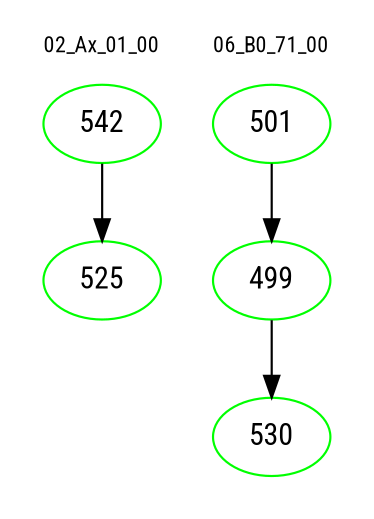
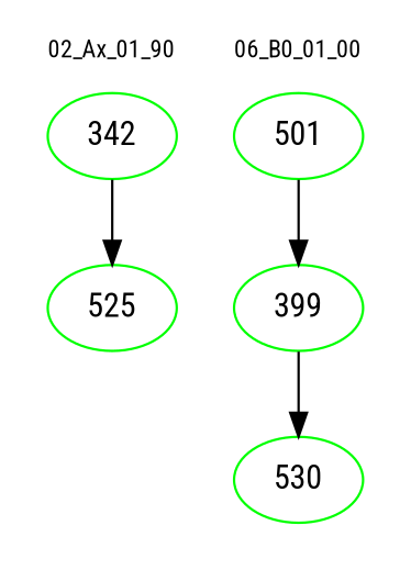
  digraph {
    fontname="Roboto Condensed"
    node [color=green fontname="Roboto Condensed"]
    edge [color=black fontname="Roboto Condensed"]
-   n1 [label=542]
+   n1 [label=342]
    n2 [label=525]
    n3 [label=501]
-   n4 [label=499]
+   n4 [label=399]
    n5 [label=530]
    subgraph cluster_1 {
      color=white
      fontsize=10
-     label="02_Ax_01_00"
+     label="02_Ax_01_90"
      n1
      n2
    }
    subgraph cluster_2 {
      color=white
      fontsize=10
-     label="06_B0_71_00"
+     label="06_B0_01_00"
      n3
      n4
      n5
    }
    n1 -> n2
    n3 -> n4
    n4 -> n5
  }
